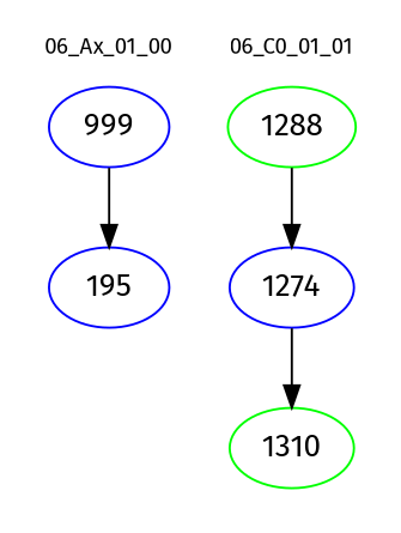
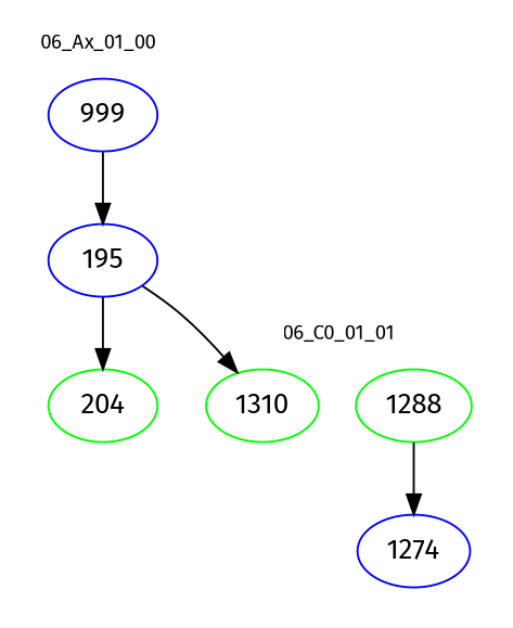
  digraph {
    fontname="Fira Sans"
    node [color=blue fontname="Fira Sans"]
    edge [color=black fontname="Fira Sans"]
    n1 [label=999]
    n2 [label=195]
+   n3 [color=green label=204]
    n4 [color=green label=1288]
    n5 [label=1274]
    n6 [color=green label=1310]
    subgraph cluster_1 {
      color=white
      fontsize=10
      label="06_Ax_01_00"
      n1
      n2
+     n3
    }
    subgraph cluster_2 {
      color=white
      fontsize=10
      label="06_C0_01_01"
      n4
      n5
      n6
    }
    n1 -> n2
+   n2 -> n3
    n4 -> n5
-   n5 -> n6
+   n2 -> n6
  }
